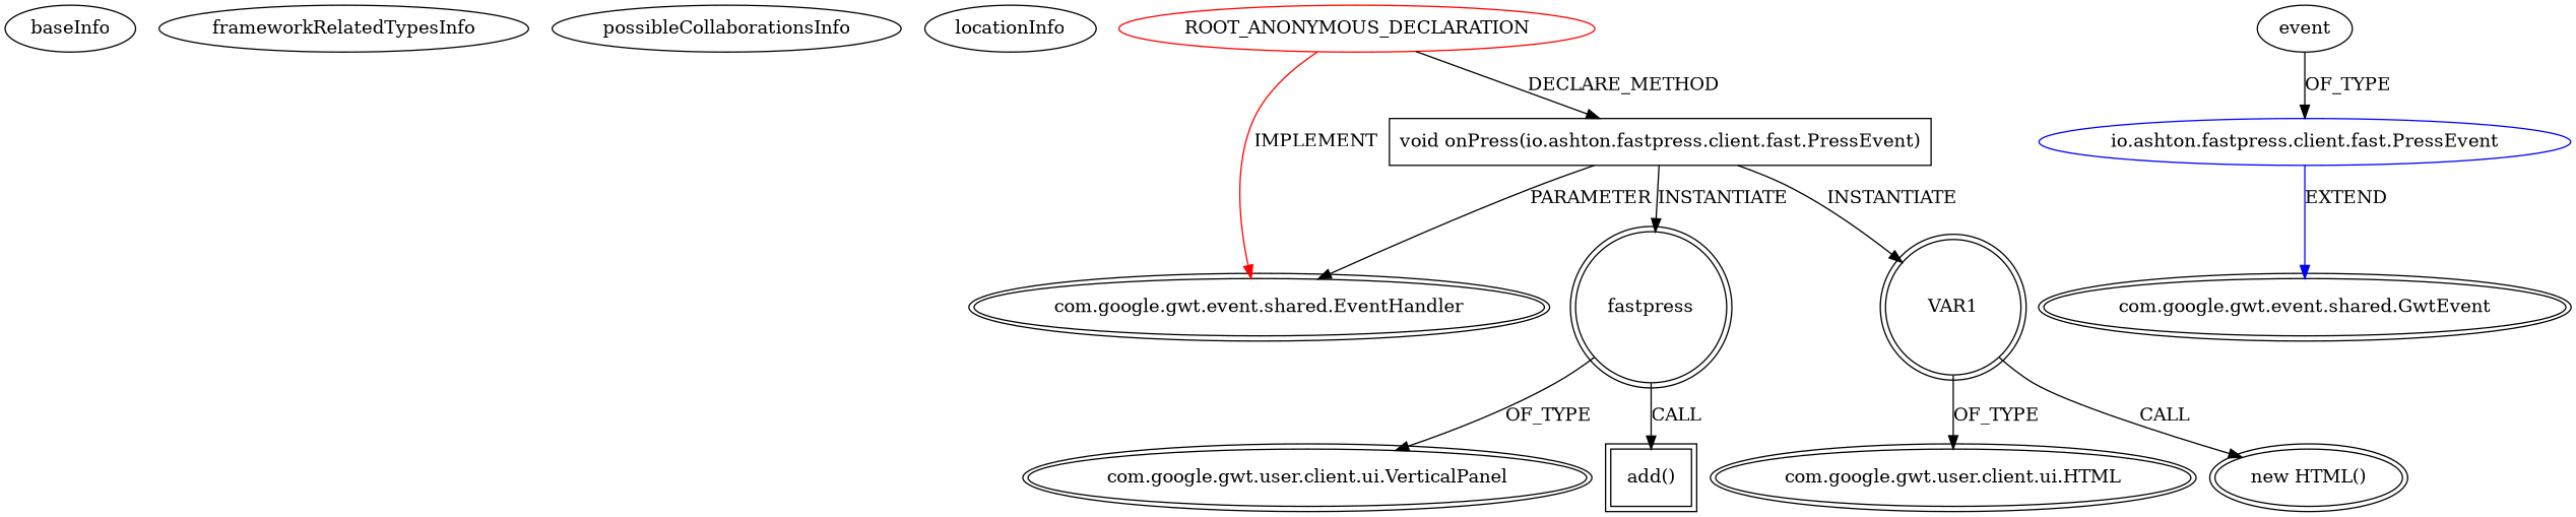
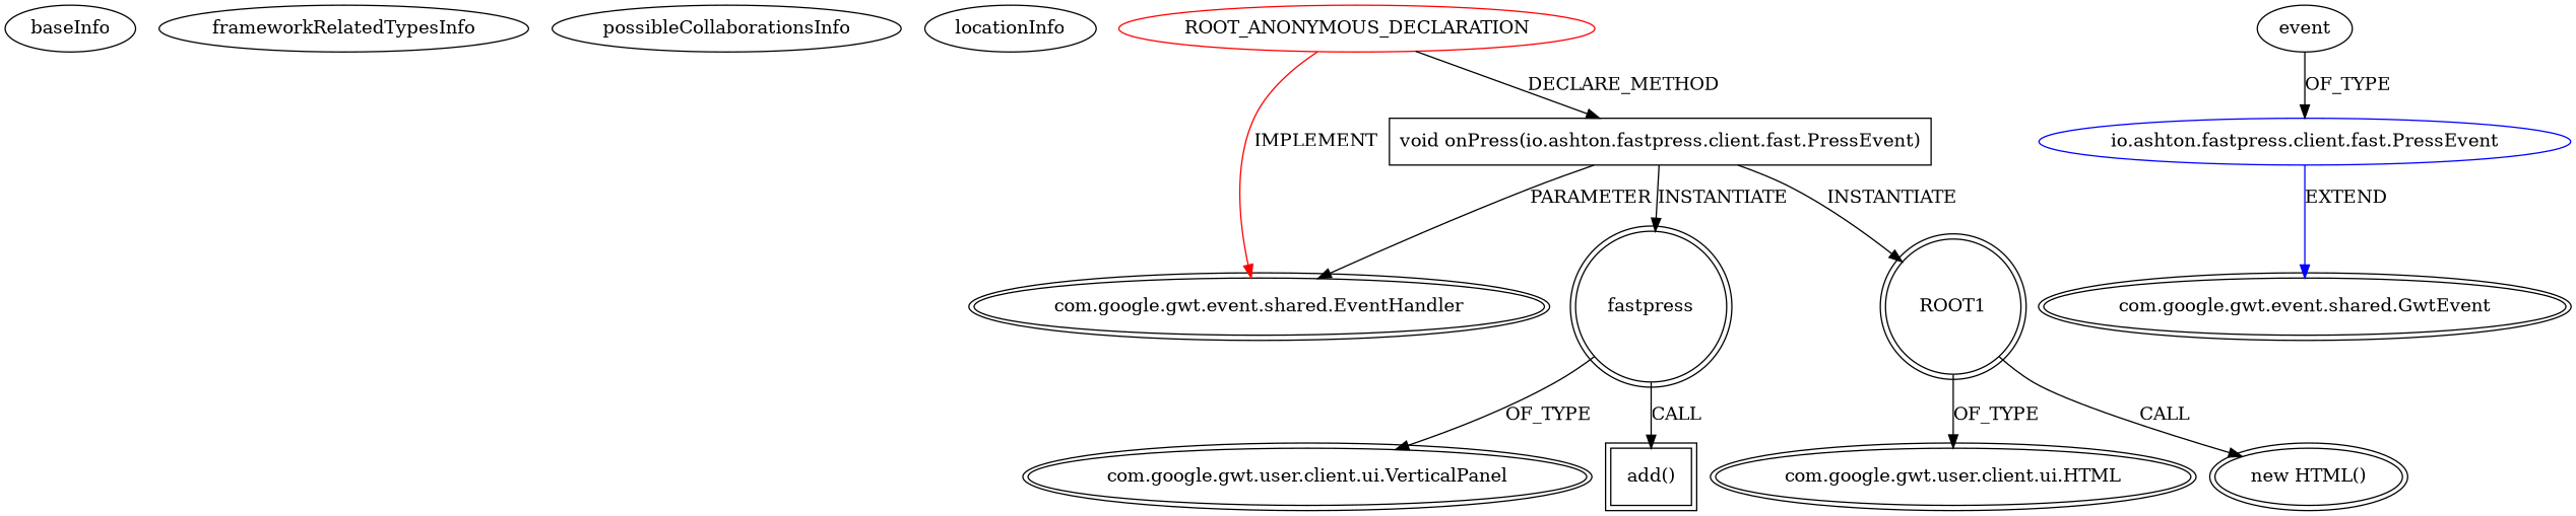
  digraph {
    node [isFrameworkType=true]
    baseInfo [category=extension_graph graphId=747 isAnonymous=true possibleRelation=true isFrameworkType=""]
    frameworkRelatedTypesInfo [0="com.google.gwt.event.shared.EventHandler" isFrameworkType=""]
    possibleCollaborationsInfo [0="747~CLIENT_METHOD_DECLARATION-PARAMETER_DECLARATION-~com.google.gwt.event.shared.EventHandler ~com.google.gwt.event.shared.GwtEvent ~true~false" isFrameworkType=""]
    locationInfo [contextSignature="void onModuleLoad()" filePath="/ashtonthomas-gwt-fast-touch-press/gwt-fast-touch-press-master/src/io/ashton/fastpress/client/Gwt_fast_press.java" graphId=747 projectName="ashtonthomas-gwt-fast-touch-press" isFrameworkType=""]
    n5 [color=red isFrameworkType=false label=ROOT_ANONYMOUS_DECLARATION vertexType=ROOT_ANONYMOUS_DECLARATION]
    n6 [label="com.google.gwt.event.shared.EventHandler" peripheries=2 vertexType=FRAMEWORK_INTERFACE_TYPE]
    n7 [isFrameworkType=false label="void onPress(io.ashton.fastpress.client.fast.PressEvent)" shape=box vertexType=CLIENT_METHOD_DECLARATION]
    n8 [label=fastpress peripheries=2 shape=circle vertexType=VARIABLE_EXPRESION]
-   n9 [label=VAR1 peripheries=2 shape=circle vertexType=VARIABLE_EXPRESION]
+   n9 [label=ROOT1 peripheries=2 shape=circle vertexType=VARIABLE_EXPRESION]
    n10 [isFrameworkType=false label=event vertexType=PARAMETER_DECLARATION]
    n11 [color=blue isFrameworkType=false label="io.ashton.fastpress.client.fast.PressEvent" vertexType=REFERENCE_CLIENT_CLASS_DECLARATION]
    n12 [label="com.google.gwt.user.client.ui.VerticalPanel" peripheries=2 vertexType=FRAMEWORK_CLASS_TYPE]
    n13 [label="add()" peripheries=2 shape=box vertexType=INSIDE_CALL]
    n14 [label="com.google.gwt.user.client.ui.HTML" peripheries=2 vertexType=FRAMEWORK_CLASS_TYPE]
    n15 [label="new HTML()" peripheries=2 vertexType=CONSTRUCTOR_CALL]
    n16 [label="com.google.gwt.event.shared.GwtEvent" peripheries=2 vertexType=FRAMEWORK_CLASS_TYPE]
    n5 -> n6 [color=red label=IMPLEMENT]
    n5 -> n7 [label=DECLARE_METHOD]
    n7 -> n6 [label=PARAMETER]
    n7 -> n8 [label=INSTANTIATE]
    n7 -> n9 [label=INSTANTIATE]
    n8 -> n12 [label=OF_TYPE]
    n8 -> n13 [label=CALL]
    n9 -> n14 [label=OF_TYPE]
    n9 -> n15 [label=CALL]
    n10 -> n11 [label=OF_TYPE]
    n11 -> n16 [color=blue label=EXTEND]
  }
